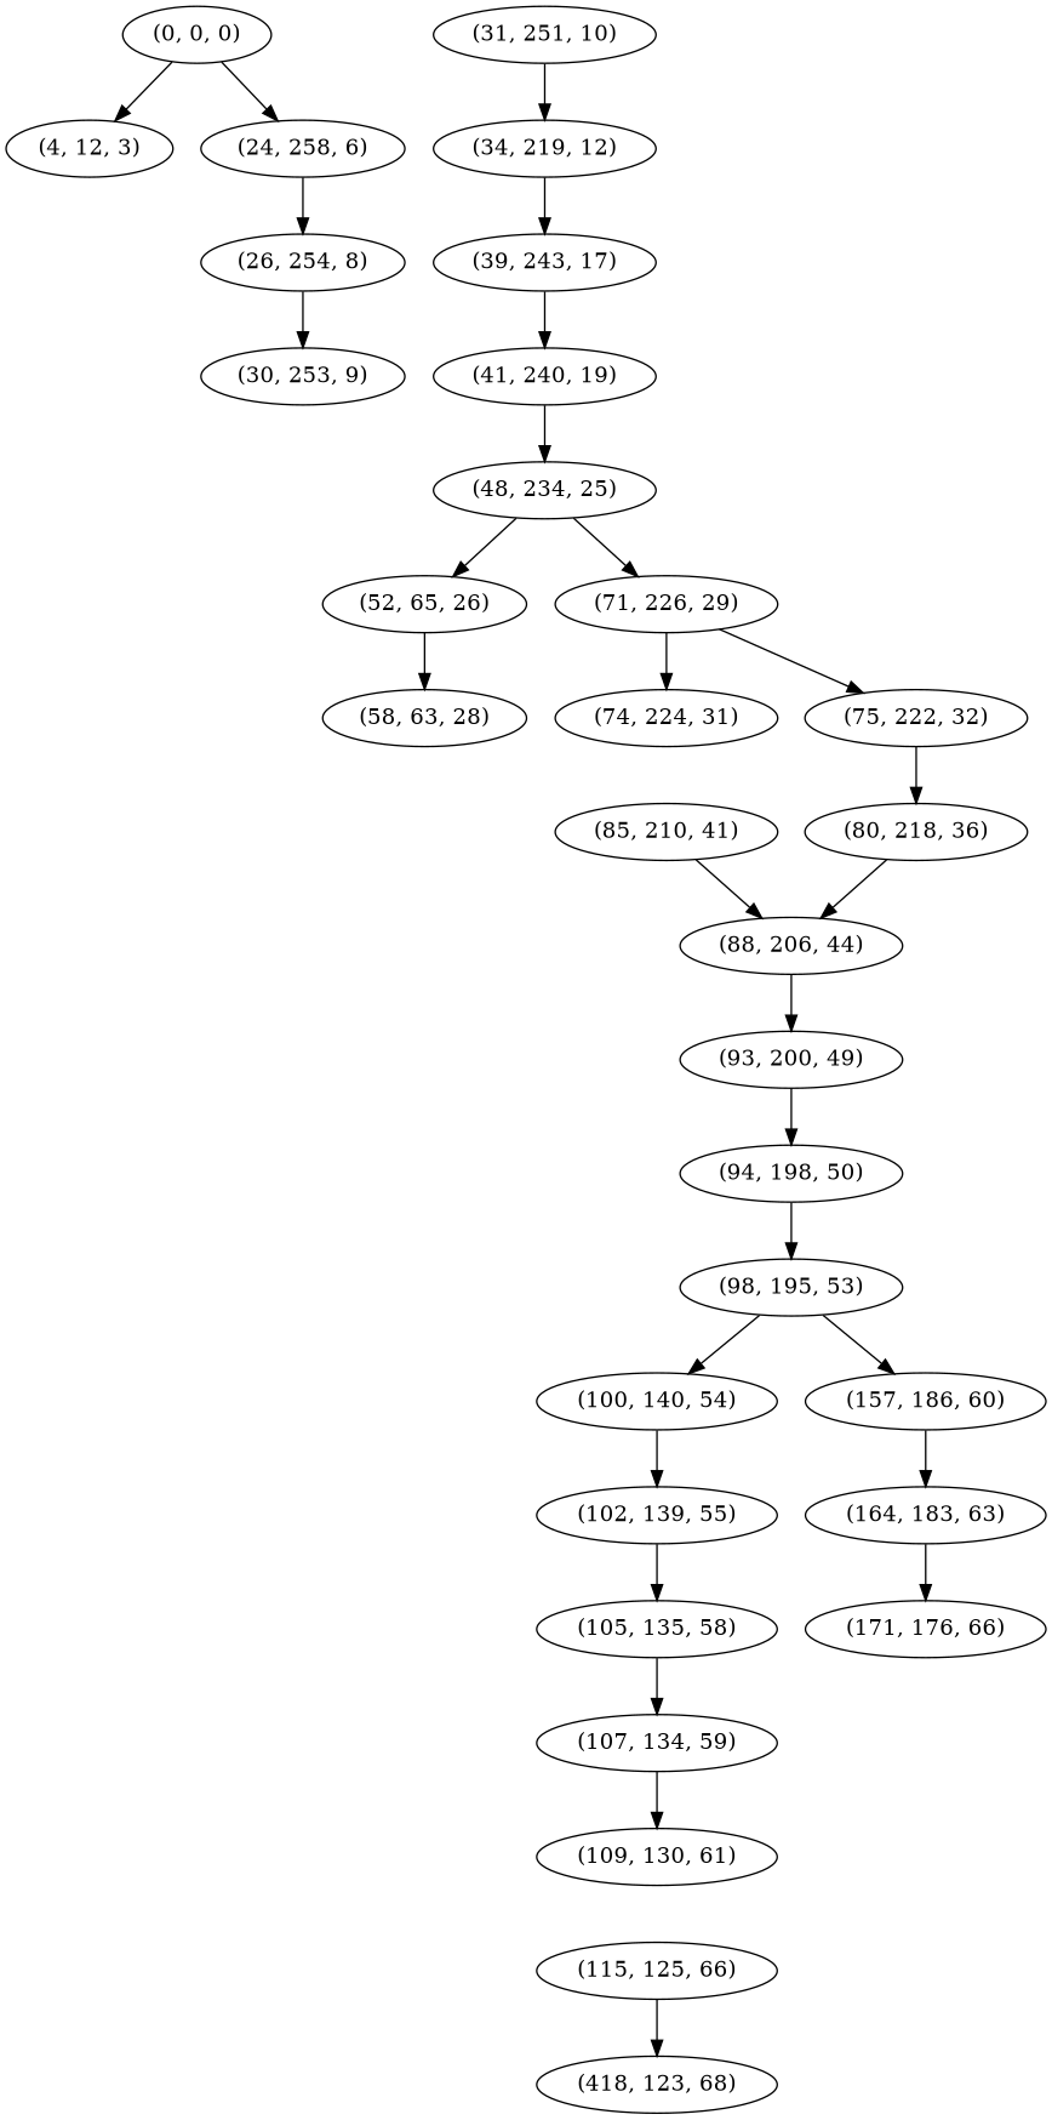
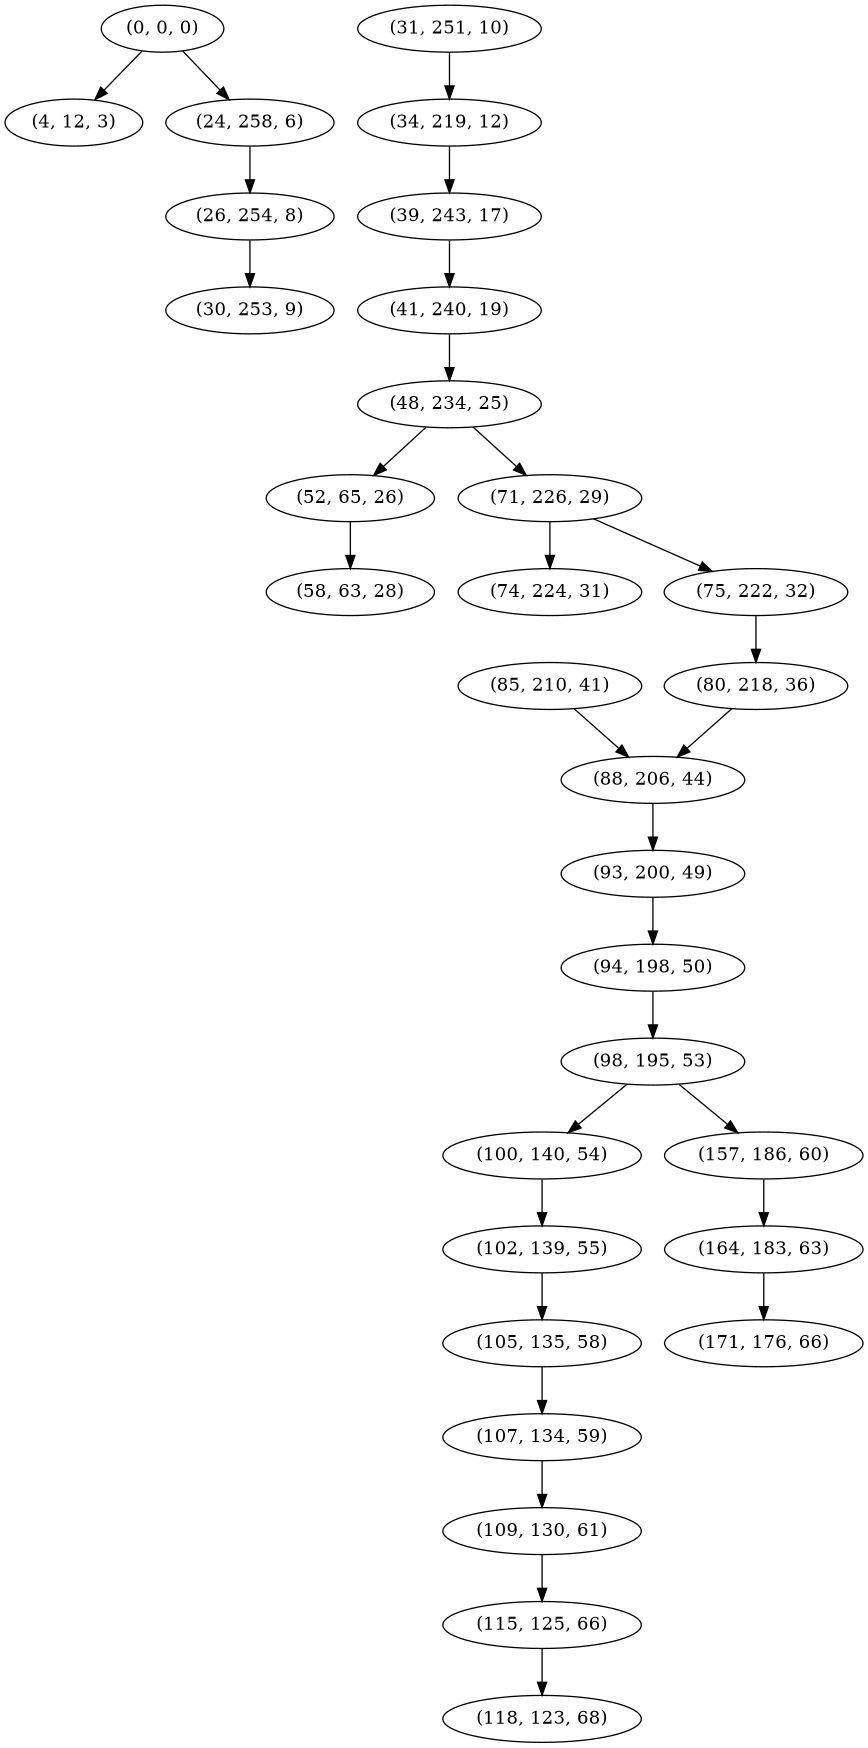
  digraph {
    "(0, 0, 0)"
    "(4, 12, 3)"
    "(24, 258, 6)"
    "(26, 254, 8)"
    "(30, 253, 9)"
    n6 [label="(34, 219, 12)"]
    "(31, 251, 10)"
    "(39, 243, 17)"
    "(41, 240, 19)"
    "(48, 234, 25)"
    "(52, 65, 26)"
    "(71, 226, 29)"
    "(58, 63, 28)"
    "(74, 224, 31)"
    "(75, 222, 32)"
    "(80, 218, 36)"
    "(88, 206, 44)"
    "(85, 210, 41)"
    "(93, 200, 49)"
    "(94, 198, 50)"
    "(98, 195, 53)"
    "(100, 140, 54)"
    "(157, 186, 60)"
    "(102, 139, 55)"
    "(164, 183, 63)"
    "(105, 135, 58)"
    "(107, 134, 59)"
    "(109, 130, 61)"
    "(115, 125, 66)"
-   "(118, 123, 68)" [label="(418, 123, 68)"]
+   "(118, 123, 68)"
    "(171, 176, 66)"
    "(0, 0, 0)" -> "(4, 12, 3)"
    "(0, 0, 0)" -> "(24, 258, 6)"
    "(24, 258, 6)" -> "(26, 254, 8)"
    "(26, 254, 8)" -> "(30, 253, 9)"
    n6 -> "(39, 243, 17)"
    "(31, 251, 10)" -> n6
    "(39, 243, 17)" -> "(41, 240, 19)"
    "(41, 240, 19)" -> "(48, 234, 25)"
    "(48, 234, 25)" -> "(52, 65, 26)"
    "(48, 234, 25)" -> "(71, 226, 29)"
    "(52, 65, 26)" -> "(58, 63, 28)"
    "(71, 226, 29)" -> "(74, 224, 31)"
    "(71, 226, 29)" -> "(75, 222, 32)"
    "(75, 222, 32)" -> "(80, 218, 36)"
    "(80, 218, 36)" -> "(88, 206, 44)"
    "(88, 206, 44)" -> "(93, 200, 49)"
    "(85, 210, 41)" -> "(88, 206, 44)"
    "(93, 200, 49)" -> "(94, 198, 50)"
    "(94, 198, 50)" -> "(98, 195, 53)"
    "(98, 195, 53)" -> "(100, 140, 54)"
    "(98, 195, 53)" -> "(157, 186, 60)"
    "(100, 140, 54)" -> "(102, 139, 55)"
    "(157, 186, 60)" -> "(164, 183, 63)"
    "(102, 139, 55)" -> "(105, 135, 58)"
    "(164, 183, 63)" -> "(171, 176, 66)"
    "(105, 135, 58)" -> "(107, 134, 59)"
    "(107, 134, 59)" -> "(109, 130, 61)"
+   "(109, 130, 61)" -> "(115, 125, 66)"
    "(115, 125, 66)" -> "(118, 123, 68)"
  }
